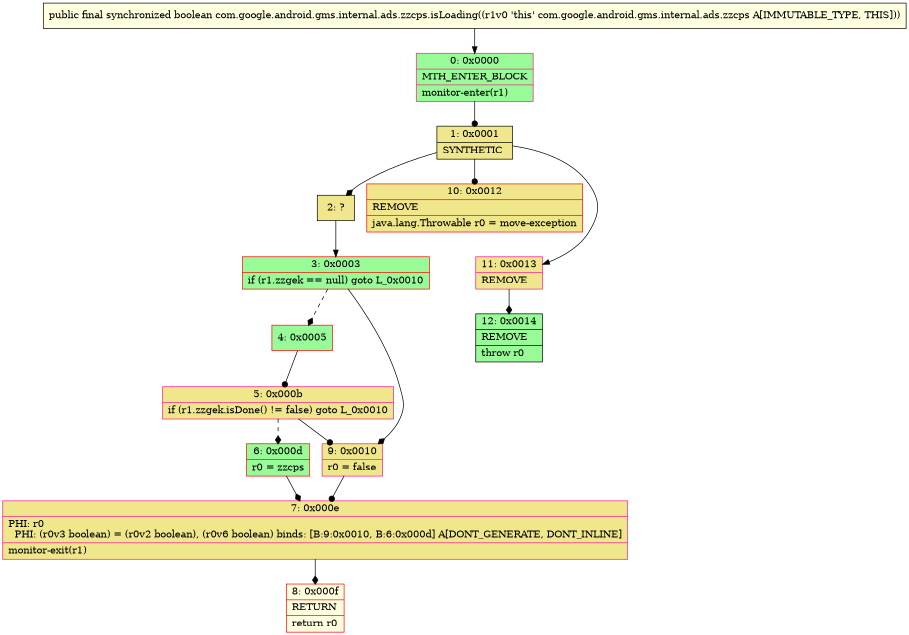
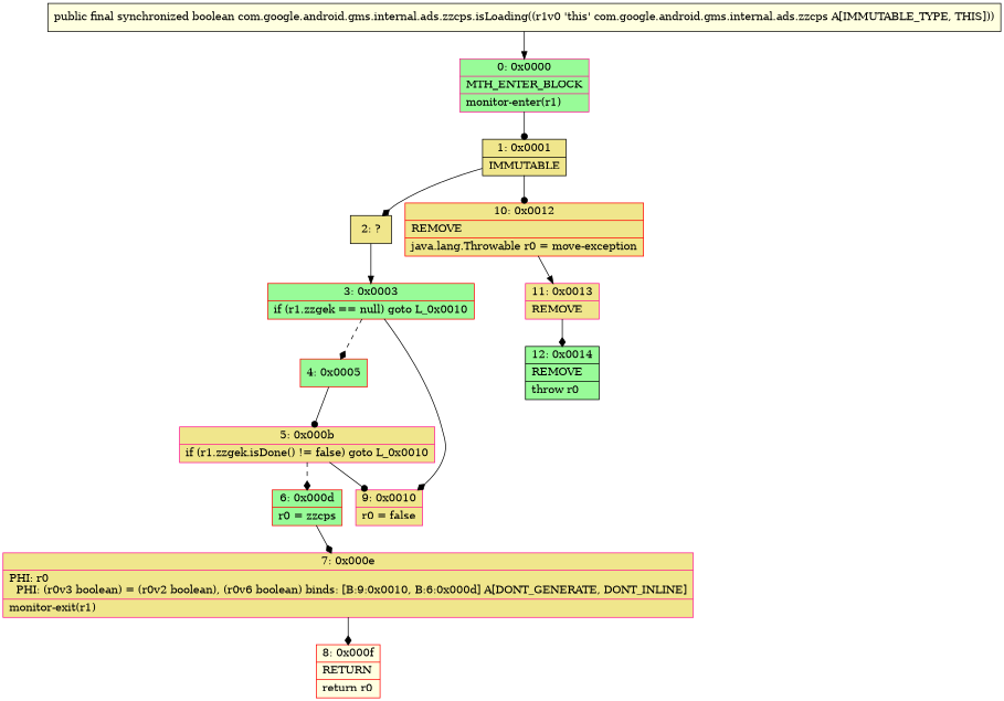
  digraph {
    node [color=deeppink fillcolor=khaki shape=record style=filled]
    edge [arrowhead=diamond]
    n1 [fillcolor=palegreen label="{0\:\ 0x0000|MTH_ENTER_BLOCK\l|monitor\-enter(r1)\l}"]
-   n2 [color=black label="{1\:\ 0x0001|SYNTHETIC\l}"]
+   n2 [color=black label="{1\:\ 0x0001|IMMUTABLE\l}"]
    n3 [color=black label="{2\:\ ?}"]
    n4 [color=red label="{10\:\ 0x0012|REMOVE\l|java.lang.Throwable r0 = move\-exception\l}"]
    n5 [color=red fillcolor=palegreen label="{3\:\ 0x0003|if (r1.zzgek == null) goto L_0x0010\l}"]
    n6 [label="{11\:\ 0x0013|REMOVE\l}"]
    n7 [color=red fillcolor=palegreen label="{4\:\ 0x0005}"]
    n8 [label="{9\:\ 0x0010|r0 = false\l}"]
    n9 [label="{5\:\ 0x000b|if (r1.zzgek.isDone() != false) goto L_0x0010\l}"]
    n10 [label="{7\:\ 0x000e|PHI: r0 \l  PHI: (r0v3 boolean) = (r0v2 boolean), (r0v6 boolean) binds: [B:9:0x0010, B:6:0x000d] A[DONT_GENERATE, DONT_INLINE]\l|monitor\-exit(r1)\l}"]
    n11 [color=red fillcolor=palegreen label="{6\:\ 0x000d|r0 = zzcps\l}"]
    n12 [color=red fillcolor=lightyellow label="{8\:\ 0x000f|RETURN\l|return r0\l}"]
    n13 [color=black fillcolor=palegreen label="{12\:\ 0x0014|REMOVE\l|throw r0\l}"]
    n14 [color=black fillcolor=lightyellow label="{public final synchronized boolean com.google.android.gms.internal.ads.zzcps.isLoading((r1v0 'this' com.google.android.gms.internal.ads.zzcps A[IMMUTABLE_TYPE, THIS])) }"]
    n1 -> n2 [arrowhead=dot]
    n2 -> n3
    n2 -> n4 [arrowhead=dot]
    n3 -> n5 [arrowhead=normal]
-   n2 -> n6 [arrowhead=normal]
+   n4 -> n6 [arrowhead=normal]
    n5 -> n7 [style=dashed]
    n5 -> n8
    n6 -> n13
    n7 -> n9 [arrowhead=dot]
-   n8 -> n10 [arrowhead=dot]
    n9 -> n8 [arrowhead=dot]
    n9 -> n11 [style=dashed]
    n10 -> n12
    n11 -> n10
    n14 -> n1 [arrowhead=normal]
  }
